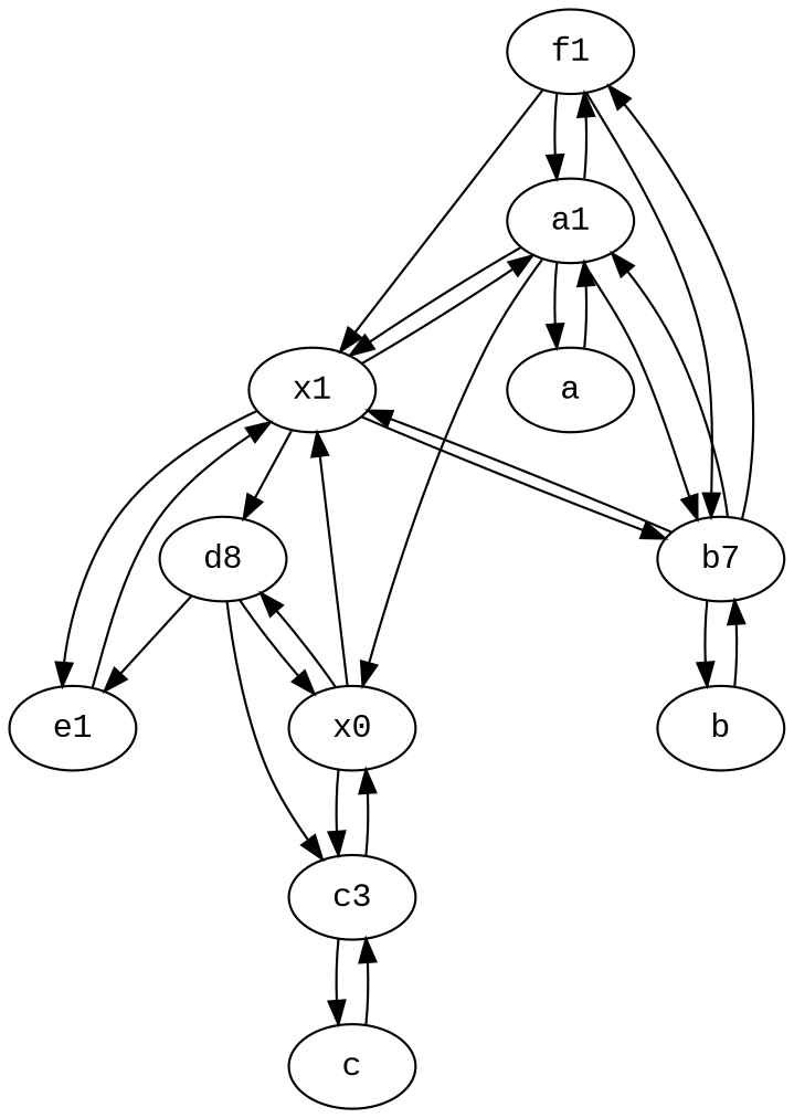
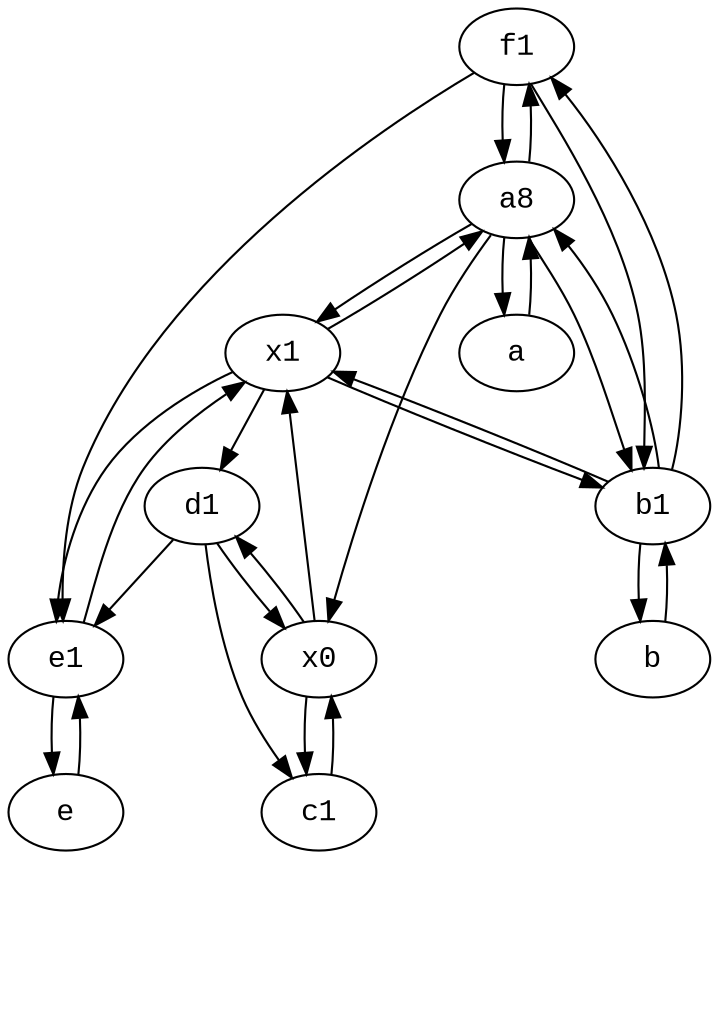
  digraph {
    fontname="Liberation Mono"
    node [fontname="Liberation Mono"]
    edge [fontname="Liberation Mono"]
    f1
-   a1
+   a1 [label=a8]
    x1
-   b1 [label=b7]
-   d1 [label=d8]
+   b1
+   d1
    x0
    e1
-   c1 [label=c3]
+   c1
    a
+   e
    b
-   c
    f1 -> a1
-   f1 -> x1
+   f1 -> e1
    f1 -> b1
    a1 -> f1
    a1 -> x1
    a1 -> b1
    a1 -> x0
    a1 -> a
    x1 -> a1
    x1 -> b1
    x1 -> d1
    x1 -> e1
    b1 -> f1
    b1 -> a1
    b1 -> x1
    b1 -> b
    d1 -> x0
    d1 -> e1
    d1 -> c1
    x0 -> x1
    x0 -> d1
    x0 -> c1
    e1 -> x1
+   e1 -> e
    c1 -> x0
-   c1 -> c
    a -> a1
+   e -> e1
    b -> b1
-   c -> c1
  }
